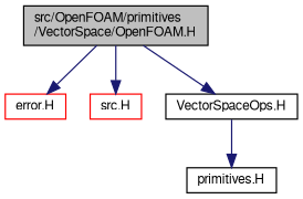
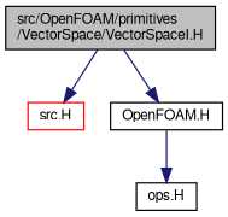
  digraph {
    node [color=black fontname=FreeSans fontsize=10 shape=record]
    edge [color=midnightblue fontname=FreeSans fontsize=10 labelfontname=FreeSans labelfontsize=10 style=solid]
-   n1 [fillcolor=grey75 fontcolor=black height=0.2 label="src/OpenFOAM/primitives\l/VectorSpace/OpenFOAM.H" style=filled width=0.4]
-   n2 [color=red height=0.2 label="error.H" width=0.4]
+   n1 [fillcolor=grey75 fontcolor=black height=0.2 label="src/OpenFOAM/primitives\l/VectorSpace/VectorSpaceI.H" style=filled width=0.4]
    n3 [color=red height=0.2 label="src.H" width=0.4]
-   n4 [height=0.2 label="VectorSpaceOps.H" width=0.4]
-   n5 [height=0.2 label="primitives.H" width=0.4]
-   n1 -> n2
+   n4 [height=0.2 label="OpenFOAM.H" width=0.4]
+   n5 [height=0.2 label="ops.H" width=0.4]
    n1 -> n3
    n1 -> n4
    n4 -> n5
  }
